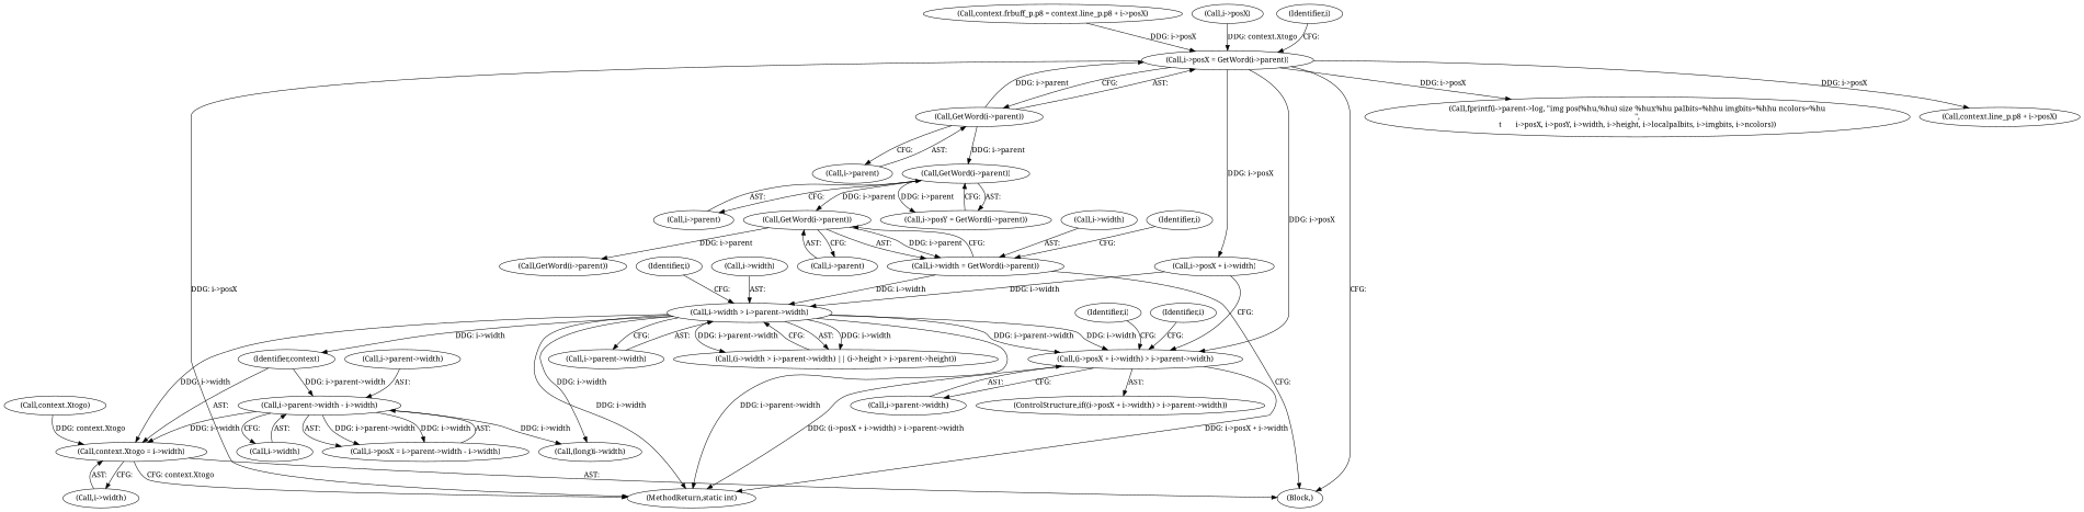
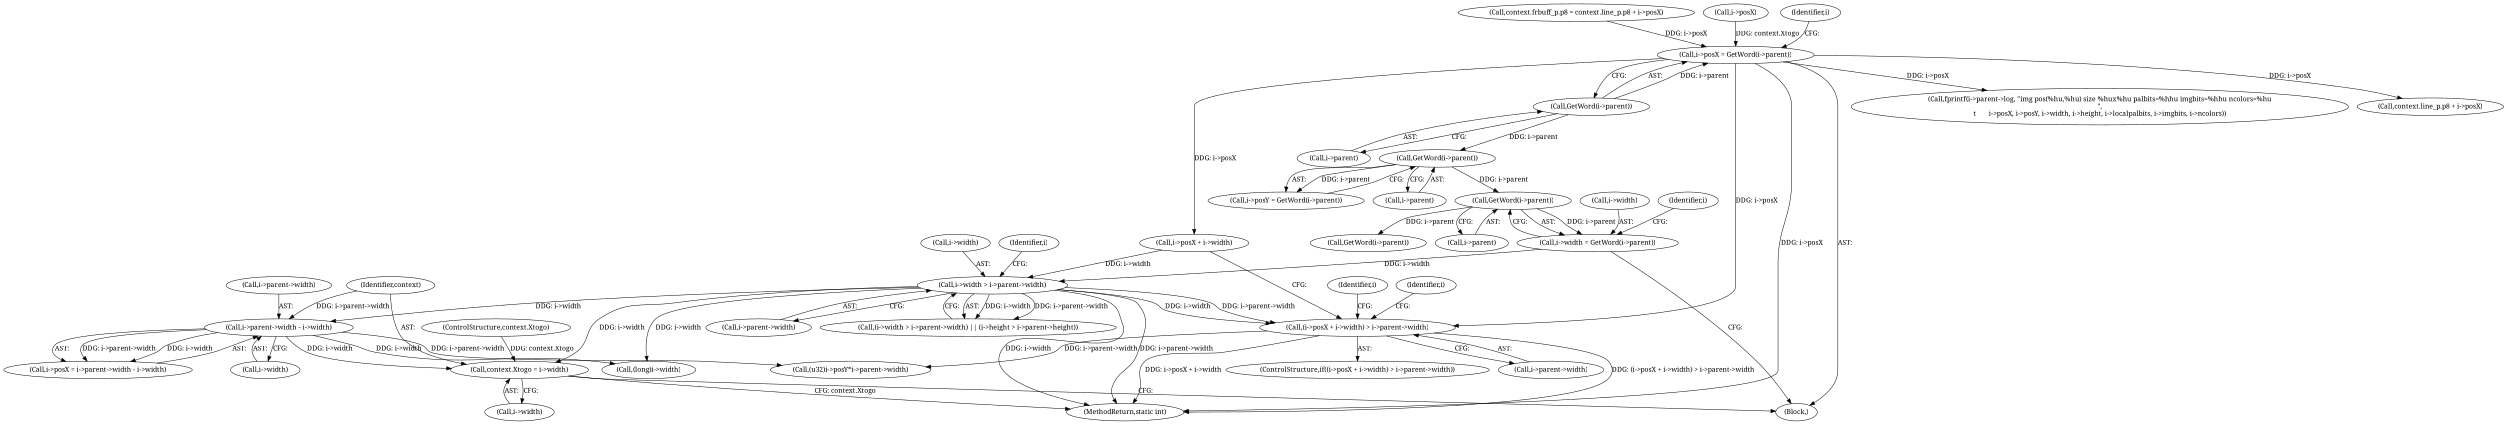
  digraph {
    fontname="Noto Serif"
    node [fontname="Noto Serif"]
    edge [fontname="Noto Serif"]
    n1 [label="(Call,context.Xtogo = i->width)"]
    n2 [label="(MethodReturn,static int)"]
    n3 [label="(Block,)"]
    n4 [label="(Call,i->width)"]
    n5 [label="(Call,i->parent->width - i->width)"]
    n6 [label="(Call,(long)i->width)"]
    n7 [label="(Call,i->posX = i->parent->width - i->width)"]
+   n8 [label="(Call,(u32)i->posY*i->parent->width)"]
    n9 [label="(Call,i->width)"]
    n10 [label="(Call,(i->posX + i->width) > i->parent->width)"]
    n11 [label="(ControlStructure,if((i->posX + i->width) > i->parent->width))"]
    n12 [label="(Call,i->parent->width)"]
    n13 [label="(Call,i->posX = GetWord(i->parent))"]
    n14 [label="(Call,GetWord(i->parent))"]
    n15 [label="(Call,i->posX + i->width)"]
    n16 [label="(Call,fprintf(i->parent->log, \"img pos(%hu,%hu) size %hux%hu palbits=%hhu imgbits=%hhu ncolors=%hu\n\",\n\t       i->posX, i->posY, i->width, i->height, i->localpalbits, i->imgbits, i->ncolors))"]
    n17 [label="(Call,context.line_p.p8 + i->posX)"]
    n18 [label="(Call,GetWord(i->parent))"]
    n19 [label="(Call,i->parent)"]
    n20 [label="(Call,i->width > i->parent->width)"]
    n21 [label="(Call,context.frbuff_p.p8 = context.line_p.p8 + i->posX)"]
    n22 [label="(Call,GetWord(i->parent))"]
    n23 [label="(Call,i->parent)"]
    n24 [label="(Call,i->posY = GetWord(i->parent))"]
    n25 [label="(Call,i->parent->width)"]
    n26 [label="(Call,(i->width > i->parent->width) || (i->height > i->parent->height))"]
    n27 [label="(Call,i->width = GetWord(i->parent))"]
    n28 [label="(Call,GetWord(i->parent))"]
    n29 [label="(Call,i->parent)"]
    n30 [label="(Identifier,i)"]
    n31 [label="(Identifier,context)"]
    n32 [label="(Identifier,i)"]
    n33 [label="(Identifier,i)"]
-   n34 [label="(Call,context.Xtogo)"]
+   n34 [label="(ControlStructure,context.Xtogo)"]
    n35 [label="(Call,i->width)"]
    n36 [label="(Call,i->posX)"]
    n37 [label="(Identifier,i)"]
    n38 [label="(Identifier,i)"]
    n39 [label="(Call,i->width)"]
    n40 [label="(Call,i->parent->width)"]
    n1 -> n2 [label="CFG: context.Xtogo"]
-   n1 -> n3 [label="AST: "]
+   n1 -> n3 [label="CFG: "]
    n1 -> n4 [label="CFG: "]
    n4 -> n1 [label="AST: "]
    n5 -> n1 [label="DDG: i->width"]
    n5 -> n6 [label="DDG: i->width"]
    n5 -> n7 [label="AST: "]
    n5 -> n7 [label="DDG: i->parent->width"]
    n5 -> n7 [label="DDG: i->width"]
+   n5 -> n8 [label="DDG: i->parent->width"]
    n5 -> n9 [label="CFG: "]
    n7 -> n5 [label="AST: "]
    n9 -> n5 [label="AST: "]
    n10 -> n2 [label="DDG: (i->posX + i->width) > i->parent->width"]
    n10 -> n2 [label="DDG: i->posX + i->width"]
+   n10 -> n8 [label="DDG: i->parent->width"]
    n10 -> n11 [label="AST: "]
    n10 -> n12 [label="CFG: "]
    n12 -> n10 [label="AST: "]
    n13 -> n2 [label="DDG: i->posX"]
-   n13 -> n3 [label="CFG: "]
+   n13 -> n3 [label="AST: "]
    n13 -> n10 [label="DDG: i->posX"]
    n13 -> n14 [label="CFG: "]
    n13 -> n15 [label="DDG: i->posX"]
    n13 -> n16 [label="DDG: i->posX"]
    n13 -> n17 [label="DDG: i->posX"]
    n14 -> n13 [label="AST: "]
    n14 -> n13 [label="DDG: i->parent"]
    n14 -> n18 [label="DDG: i->parent"]
    n14 -> n19 [label="CFG: "]
    n15 -> n10 [label="CFG: "]
    n15 -> n20 [label="DDG: i->width"]
    n18 -> n22 [label="DDG: i->parent"]
    n18 -> n23 [label="CFG: "]
    n18 -> n24 [label="AST: "]
    n18 -> n24 [label="DDG: i->parent"]
    n19 -> n14 [label="AST: "]
    n20 -> n1 [label="DDG: i->width"]
    n20 -> n2 [label="DDG: i->parent->width"]
    n20 -> n2 [label="DDG: i->width"]
-   n20 -> n31 [label="DDG: i->width"]
+   n20 -> n5 [label="DDG: i->width"]
    n20 -> n6 [label="DDG: i->width"]
    n20 -> n10 [label="DDG: i->width"]
    n20 -> n10 [label="DDG: i->parent->width"]
    n20 -> n25 [label="CFG: "]
    n20 -> n26 [label="AST: "]
    n20 -> n26 [label="DDG: i->width"]
    n20 -> n26 [label="DDG: i->parent->width"]
    n21 -> n13 [label="DDG: i->posX"]
    n22 -> n27 [label="AST: "]
    n22 -> n27 [label="DDG: i->parent"]
    n22 -> n28 [label="DDG: i->parent"]
    n22 -> n29 [label="CFG: "]
    n23 -> n18 [label="AST: "]
    n24 -> n18 [label="CFG: "]
    n25 -> n20 [label="AST: "]
    n26 -> n20 [label="CFG: "]
    n27 -> n3 [label="CFG: "]
    n27 -> n20 [label="DDG: i->width"]
    n27 -> n22 [label="CFG: "]
    n29 -> n22 [label="AST: "]
    n30 -> n10 [label="CFG: "]
    n31 -> n1 [label="AST: "]
    n31 -> n5 [label="DDG: i->parent->width"]
    n32 -> n20 [label="CFG: "]
    n33 -> n10 [label="CFG: "]
    n34 -> n1 [label="DDG: context.Xtogo"]
    n35 -> n27 [label="AST: "]
    n36 -> n13 [label="DDG: context.Xtogo"]
    n37 -> n27 [label="CFG: "]
    n38 -> n13 [label="CFG: "]
    n39 -> n20 [label="AST: "]
    n40 -> n5 [label="AST: "]
  }
